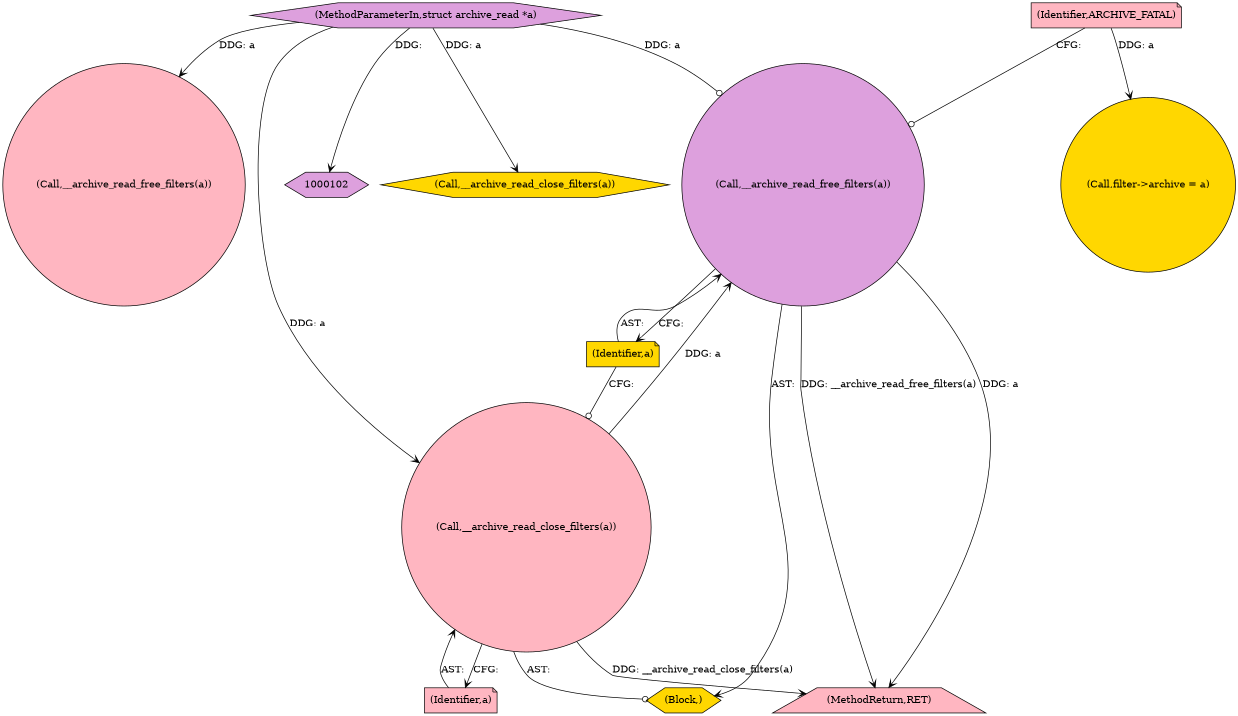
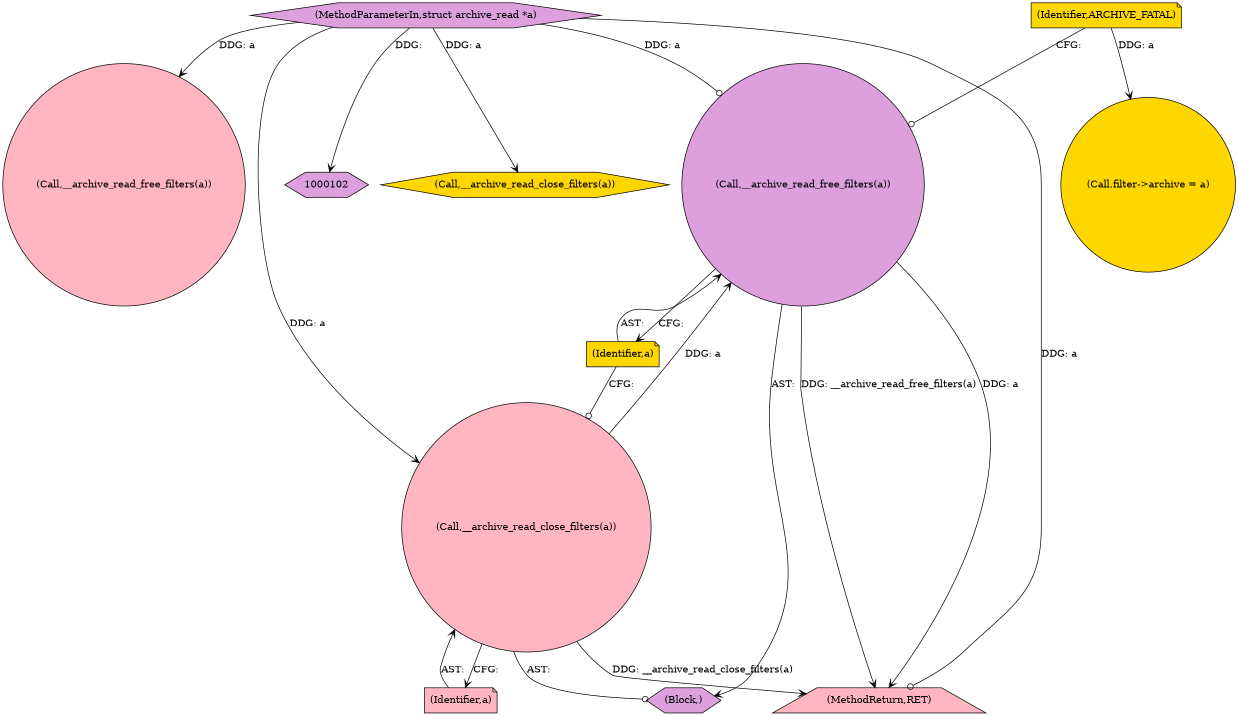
  digraph {
    node [fillcolor=lightpink shape=circle style=filled]
    edge [arrowhead=vee]
    n1 [fillcolor=plum label="(Call,__archive_read_free_filters(a))"]
    n2 [label="(MethodReturn,RET)" shape=trapezium]
    n3 [fillcolor=gold label="(Identifier,a)" shape=note]
-   n4 [fillcolor=gold label="(Block,)" shape=hexagon]
+   n4 [fillcolor=plum label="(Block,)" shape=hexagon]
    n5 [label="(Call,__archive_read_close_filters(a))"]
    n6 [label="(Identifier,a)" shape=note]
    n7 [fillcolor=plum label="(MethodParameterIn,struct archive_read *a)" shape=hexagon]
    n8 [fillcolor=gold label="(Call,__archive_read_close_filters(a))" shape=hexagon]
    n9 [label="(Call,__archive_read_free_filters(a))"]
    1000102 [fillcolor=plum shape=hexagon]
    n11 [fillcolor=gold label="(Call,filter->archive = a)"]
-   n12 [label="(Identifier,ARCHIVE_FATAL)" shape=note]
+   n12 [fillcolor=gold label="(Identifier,ARCHIVE_FATAL)" shape=note]
    n1 -> n2 [label="DDG: a"]
    n1 -> n2 [label="DDG: __archive_read_free_filters(a)"]
    n1 -> n3 [label="CFG: "]
    n1 -> n4 [label="AST: "]
    n3 -> n1 [label="AST: "]
    n3 -> n5 [arrowhead=odot label="CFG: "]
    n5 -> n1 [label="DDG: a"]
    n5 -> n2 [label="DDG: __archive_read_close_filters(a)"]
    n5 -> n4 [arrowhead=odot label="AST: "]
    n5 -> n6 [label="CFG: "]
    n6 -> n5 [label="AST: "]
    n7 -> n1 [arrowhead=odot label="DDG: a"]
+   n7 -> n2 [arrowhead=odot label="DDG: a"]
    n7 -> n5 [label="DDG: a"]
    n7 -> n8 [label="DDG: a"]
    n7 -> n9 [label="DDG: a"]
    n7 -> 1000102 [label="DDG: "]
    n12 -> n1 [arrowhead=odot label="CFG: "]
    n12 -> n11 [label="DDG: a"]
  }
